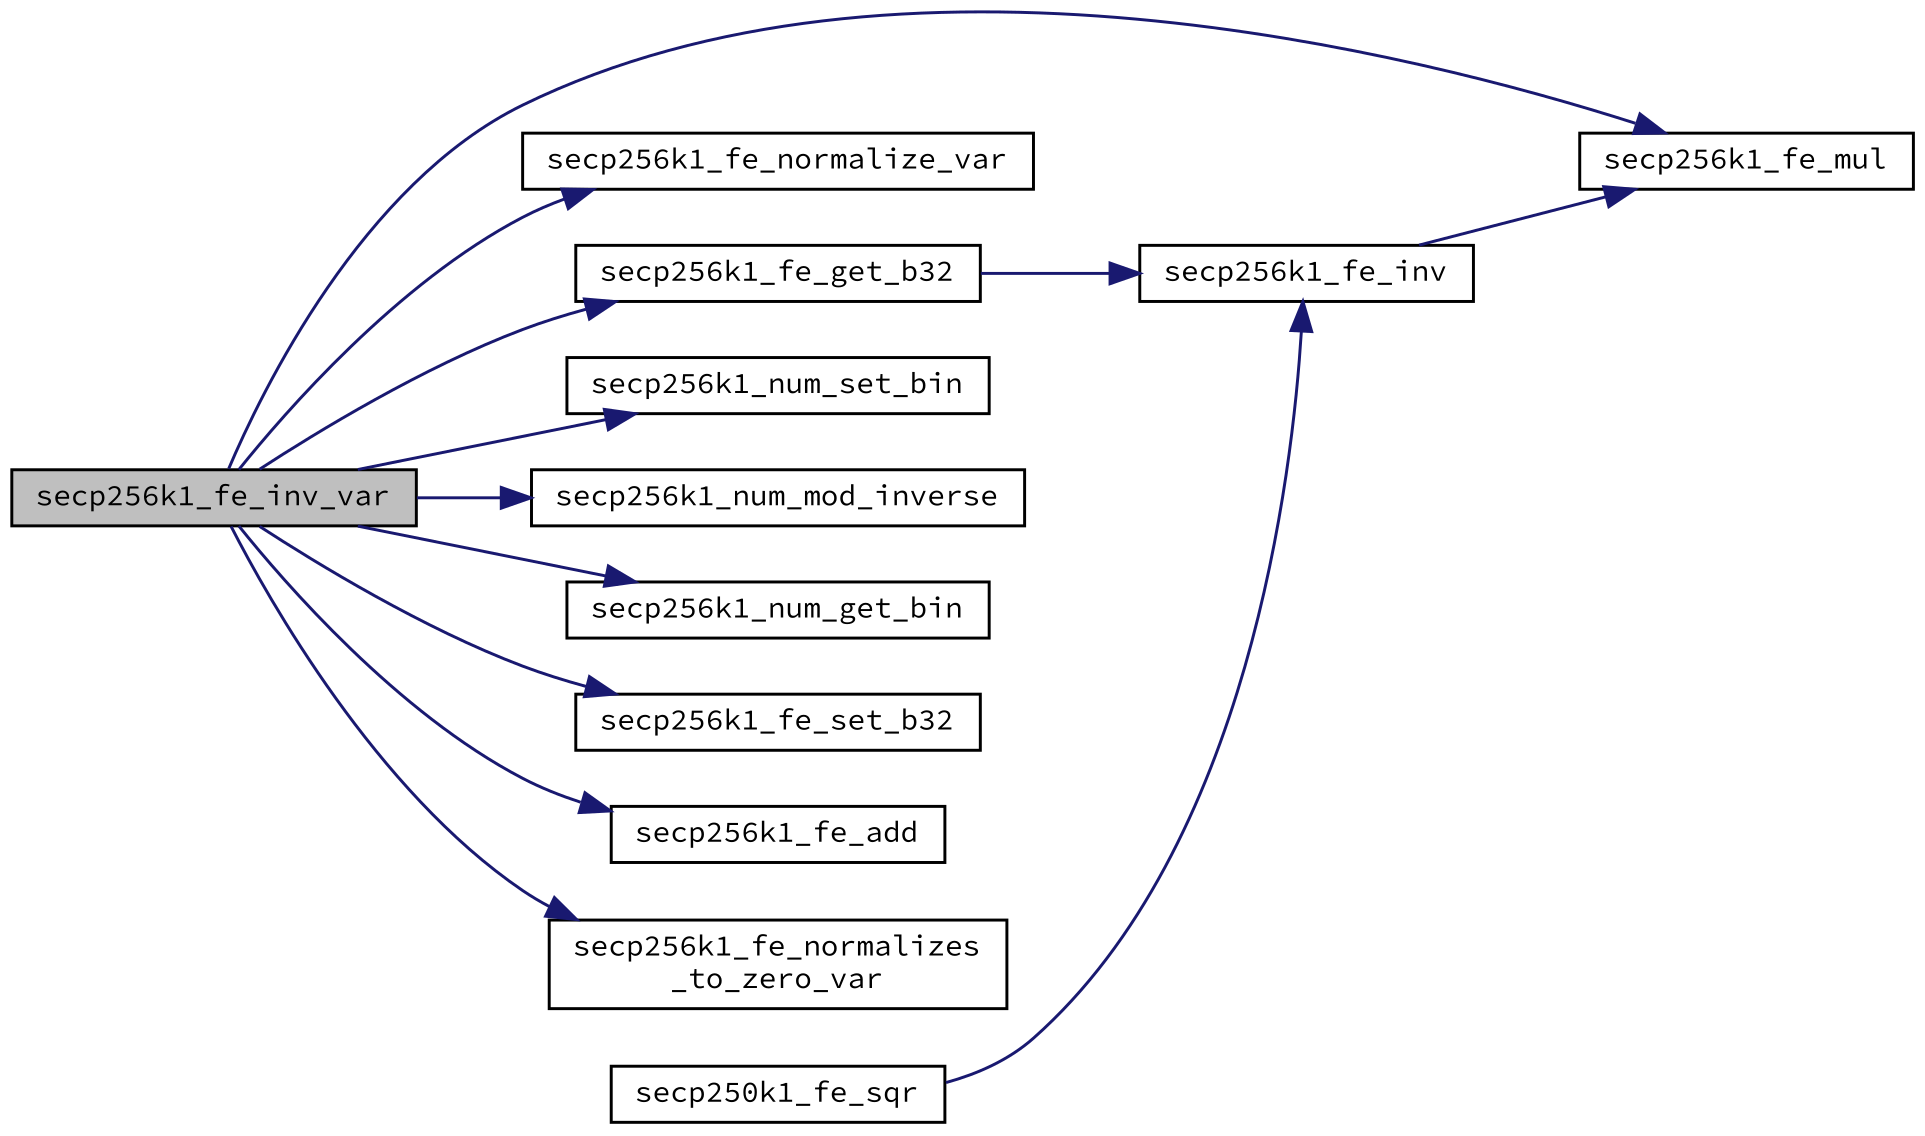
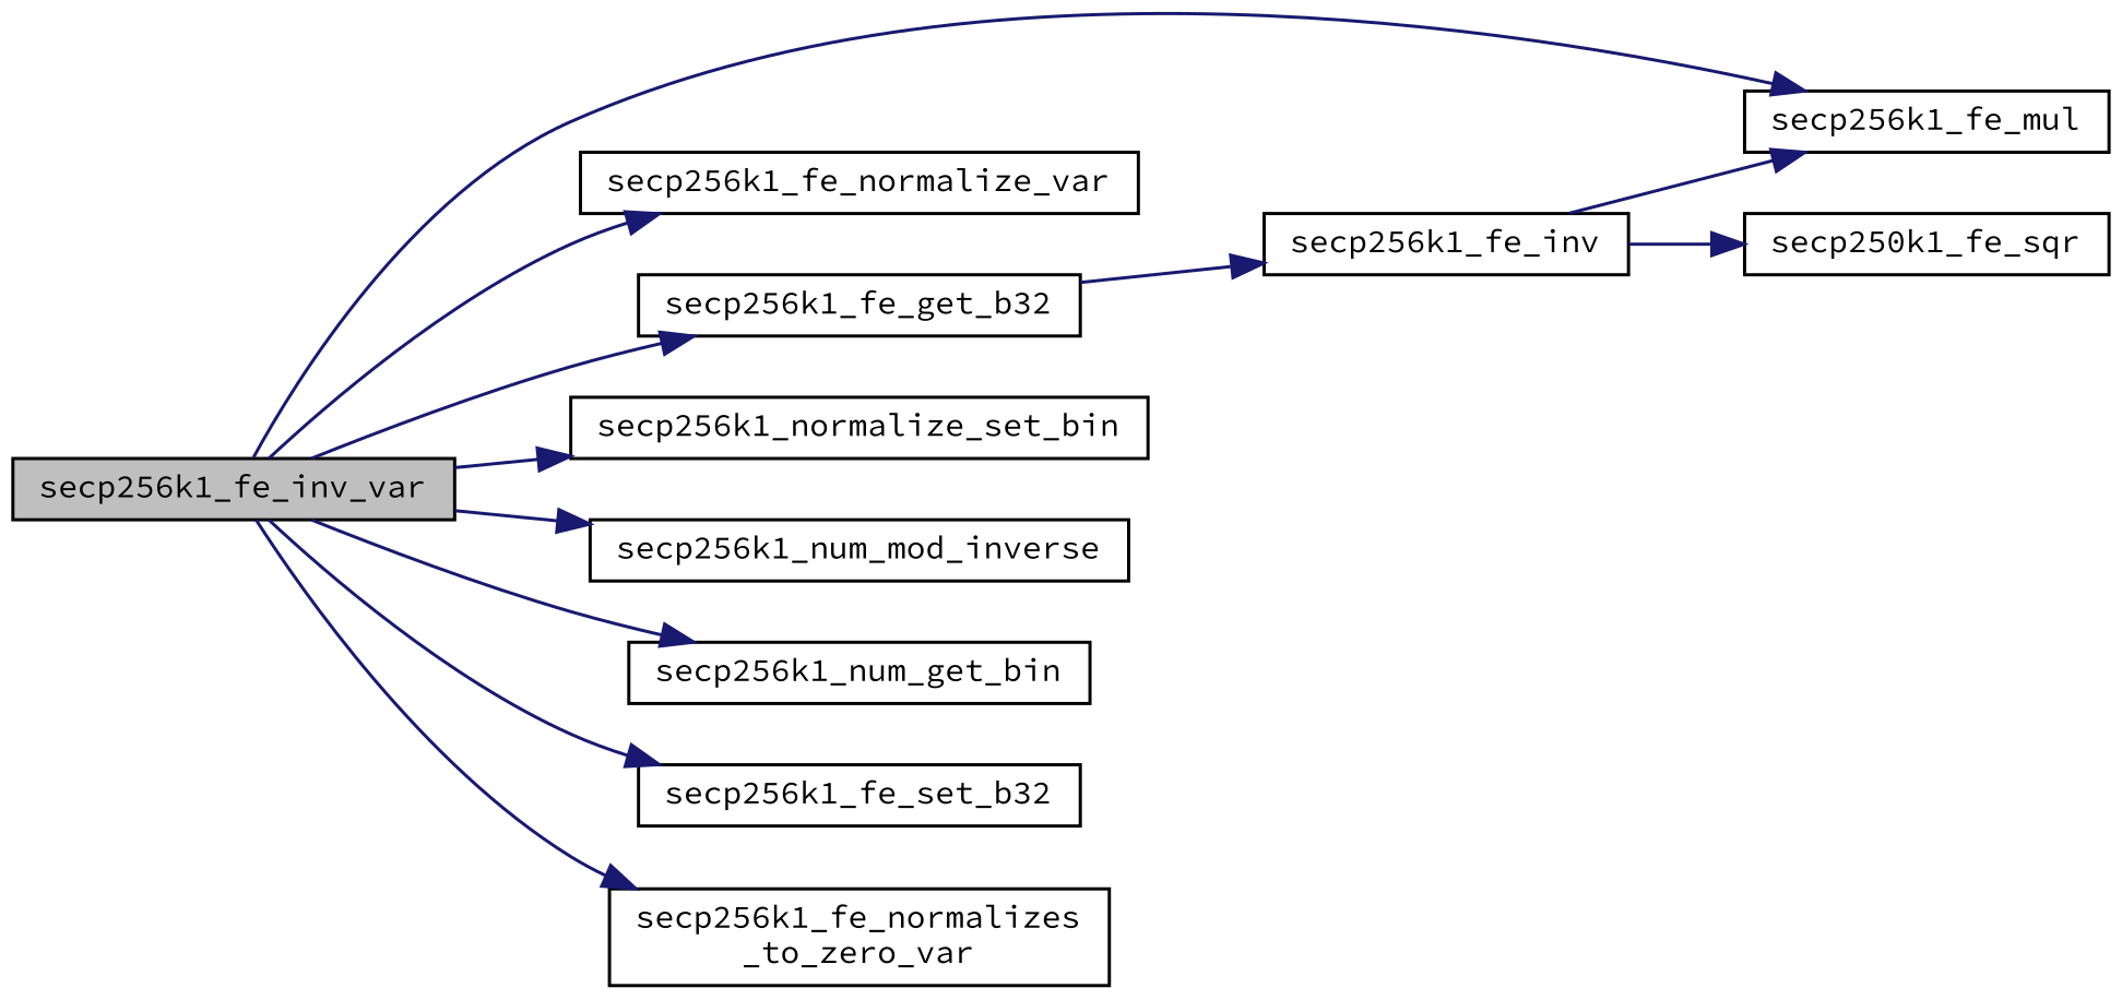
  digraph {
    fontname="Source Code Pro"
    rankdir=LR
    node [color=black fillcolor=white fontname="Source Code Pro" fontsize=10 shape=record style=filled]
    edge [color=midnightblue fontname="Source Code Pro" fontsize=10 labelfontname=Helvetica labelfontsize=10 style=solid]
    n1 [fillcolor=grey75 fontcolor=black height=0.2 label=secp256k1_fe_inv_var width=0.4]
    n2 [height=0.2 label=secp256k1_fe_mul width=0.4]
    n3 [height=0.2 label=secp256k1_fe_normalize_var width=0.4]
    n4 [height=0.2 label=secp256k1_fe_get_b32 width=0.4]
-   n5 [height=0.2 label=secp256k1_num_set_bin width=0.4]
+   n5 [height=0.2 label=secp256k1_normalize_set_bin width=0.4]
    n6 [height=0.2 label=secp256k1_num_mod_inverse width=0.4]
    n7 [height=0.2 label=secp256k1_num_get_bin width=0.4]
    n8 [height=0.2 label=secp256k1_fe_set_b32 width=0.4]
-   n9 [height=0.2 label=secp256k1_fe_add width=0.4]
    n10 [height=0.2 label="secp256k1_fe_normalizes\l_to_zero_var" width=0.4]
    n11 [height=0.2 label=secp256k1_fe_inv width=0.4]
    n12 [height=0.2 label=secp250k1_fe_sqr width=0.4]
    n1 -> n2
    n1 -> n3
    n1 -> n4
    n1 -> n5
    n1 -> n6
    n1 -> n7
    n1 -> n8
-   n1 -> n9
    n1 -> n10
    n4 -> n11
    n11 -> n2
-   n12 -> n11
+   n11 -> n12
  }
